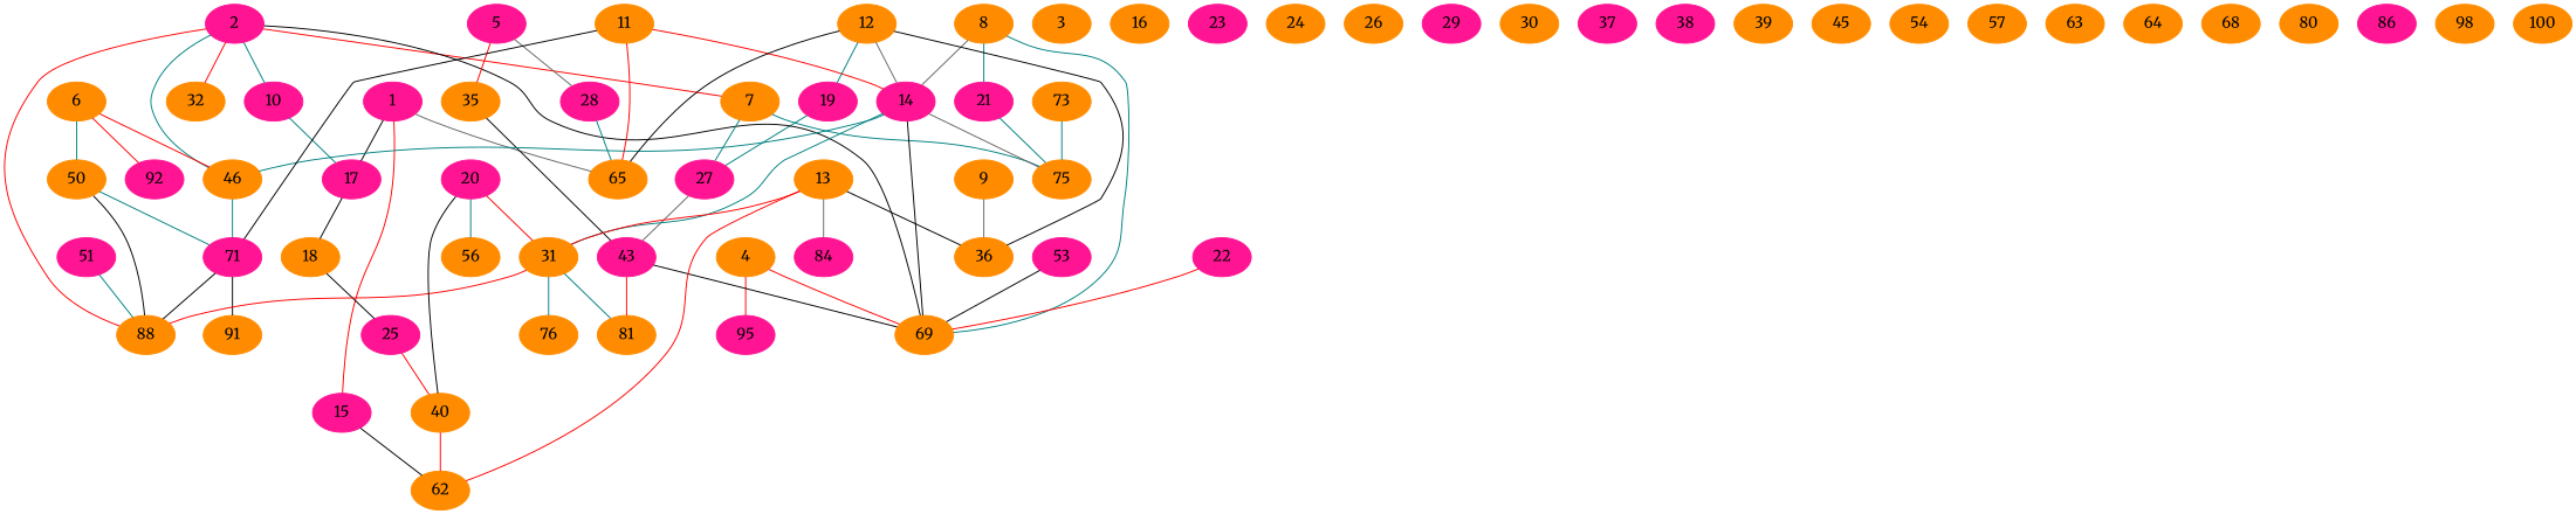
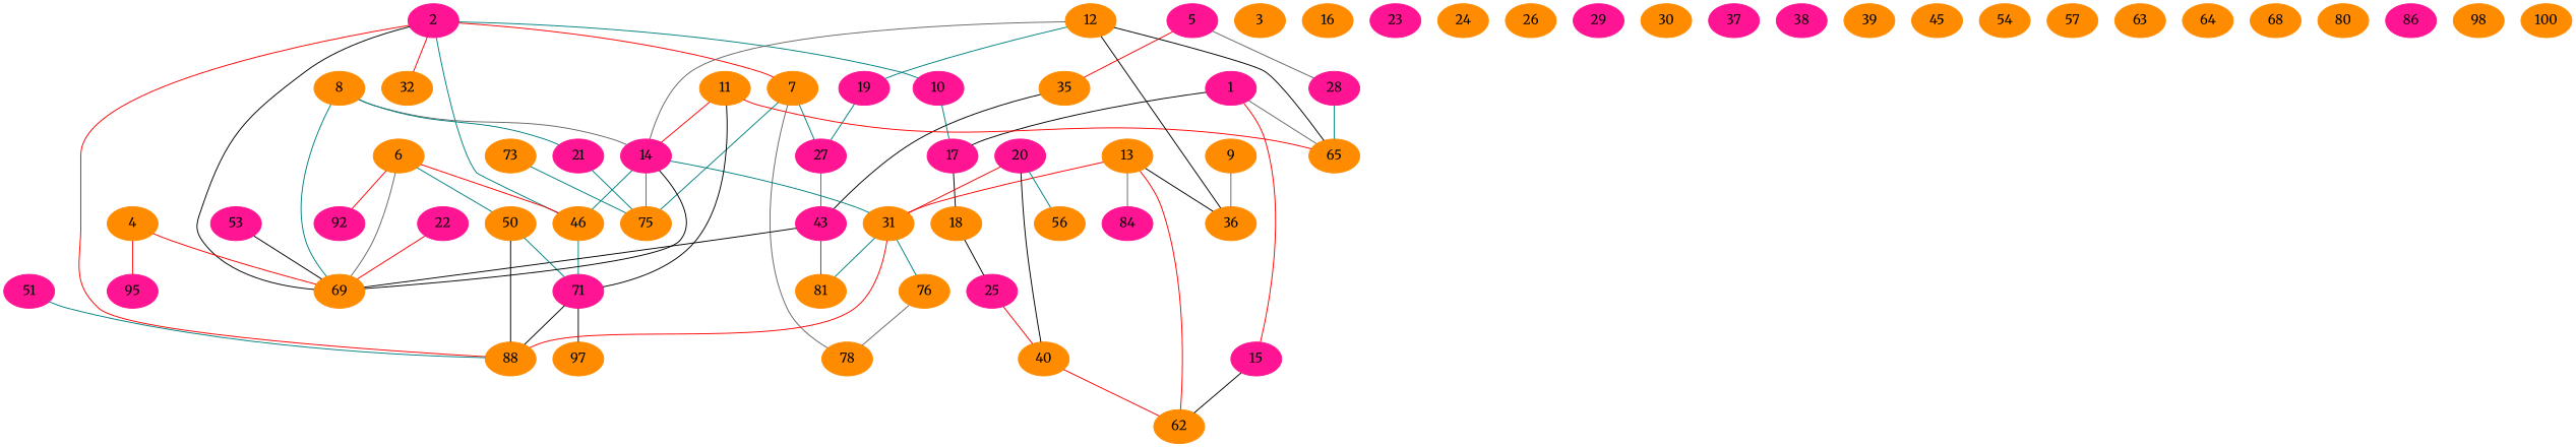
  graph {
    fontname=Merriweather
    node [color=darkorange fontname=Merriweather style=filled]
    edge [color=teal fontname=Merriweather]
    1 [color=deeppink super="+67"]
    15 [color=deeppink]
    17 [color=deeppink]
    65 [super="+77"]
    62 [super="+87"]
    18 [super="+52"]
    19 [color=deeppink super="+79"]
    27 [color=deeppink super="+41"]
    2 [color=deeppink super="+90"]
    7 [super="+94"]
    10 [color=deeppink super="+47"]
    32 [super="+55"]
    46 [super="+74"]
    69 [super="+83"]
    88
    75 [super="+96"]
+   78
    71 [color=deeppink super="+93"]
    3
    4 [super="+72"]
    95 [color=deeppink]
    5 [color=deeppink super="+70"]
    28 [color=deeppink]
    35 [super="+59"]
    43 [color=deeppink super="+49"]
    6 [super="+58"]
    50 [super="+82"]
    92 [color=deeppink]
    8 [super="+33"]
    14 [color=deeppink super="+99"]
    21 [color=deeppink super="+97"]
    31 [super="+42"]
    9 [super="+60"]
    36 [super="+48"]
    11 [super="+61"]
-   91
+   91 [label=97]
    12 [super="+66"]
    13 [super="+34"]
    84 [color=deeppink]
    76
    81
    16
    25 [color=deeppink]
    40 [super="+44"]
    20 [color=deeppink]
    56
    22 [color=deeppink]
    23 [color=deeppink]
    24
    26
    29 [color=deeppink]
    30
    37 [color=deeppink]
    38 [color=deeppink super="+85"]
    39
    45
    51 [color=deeppink]
    53 [color=deeppink]
    54
    57
    63
    64
    68
    73
    80 [super="+89"]
    86 [color=deeppink]
    98
    100
    1 -- 15 [color=red]
    1 -- 17 [color=black]
    1 -- 65 [color=gray40]
    15 -- 62 [color=black]
    17 -- 18 [color=black]
    18 -- 25 [color=black]
    19 -- 27
    27 -- 43 [color=gray40]
    2 -- 7 [color=red]
    2 -- 10
    2 -- 32 [color=red]
    2 -- 46
    2 -- 69 [color=black]
    2 -- 88 [color=red]
    7 -- 27
    7 -- 75
+   7 -- 78 [color=gray40]
    10 -- 17
    46 -- 71
    71 -- 88 [color=black]
    71 -- 91 [color=black]
    4 -- 69 [color=red]
    4 -- 95 [color=red]
    5 -- 28 [color=gray40]
    5 -- 35 [color=red]
    28 -- 65
    35 -- 43 [color=black]
    43 -- 69 [color=black]
    43 -- 81 [color=red]
    6 -- 46 [color=red]
+   6 -- 69 [color=gray40]
    6 -- 50
    6 -- 92 [color=red]
    50 -- 88 [color=black]
    50 -- 71
    8 -- 69
    8 -- 14 [color=gray40]
    8 -- 21
    14 -- 46
    14 -- 69 [color=black]
    14 -- 75 [color=gray40]
    14 -- 31
    21 -- 75
    31 -- 88 [color=red]
    31 -- 76
    31 -- 81
    9 -- 36 [color=gray40]
    11 -- 65 [color=red]
    11 -- 71 [color=black weight=2]
    11 -- 14 [color=red]
    12 -- 65 [color=black]
    12 -- 19
    12 -- 14 [color=gray40]
    12 -- 36 [color=black]
    13 -- 62 [color=red]
    13 -- 31 [color=red]
    13 -- 36 [color=black]
    13 -- 84 [color=gray40]
+   76 -- 78 [color=gray40]
    25 -- 40 [color=red]
    40 -- 62 [color=red]
    20 -- 31 [color=red]
    20 -- 40 [color=black]
    20 -- 56
    22 -- 69 [color=red]
    51 -- 88
    53 -- 69 [color=black]
    73 -- 75
  }
